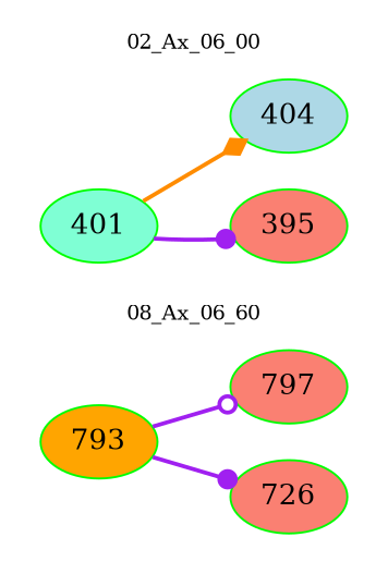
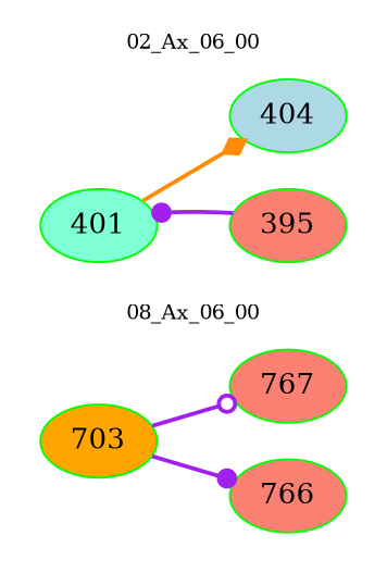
  digraph {
    rankdir=LR
    node [color=green fillcolor=salmon style=filled]
    edge [arrowhead=dot color=purple style=bold]
-   n1 [fillcolor=orange label=793]
-   n2 [label=726]
-   n3 [label=797]
+   n1 [fillcolor=orange label=703]
+   n2 [label=766]
+   n3 [label=767]
    n4 [fillcolor=aquamarine label=401]
    n5 [label=395]
    n6 [fillcolor=lightblue label=404]
    subgraph cluster_1 {
      color=white
      fontsize=10
-     label="08_Ax_06_60"
+     label="08_Ax_06_00"
      n1
      n2
      n3
    }
    subgraph cluster_2 {
      color=white
      fontsize=10
      label="02_Ax_06_00"
      n4
      n5
      n6
    }
    n1 -> n2
    n1 -> n3 [arrowhead=odot]
-   n4 -> n5
+   n5 -> n4
    n4 -> n6 [arrowhead=diamond color=darkorange]
  }
